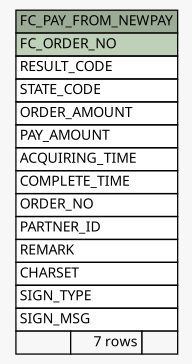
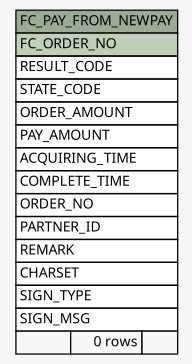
  digraph {
    bgcolor="#f7f7f7"
    fontname="Microsoft YaHei"
    fontsize=11
    nodesep=0.18
    rankdir=RL
    ranksep=0.46
-   n1 [fontname="Microsoft YaHei" fontsize=11 label=<     <TABLE BORDER="0" CELLBORDER="1" CELLSPACING="0" BGCOLOR="#ffffff">       <TR><TD COLSPAN="3" BGCOLOR="#9bab96" ALIGN="CENTER">FC_PAY_FROM_NEWPAY</TD></TR>       <TR><TD PORT="FC_ORDER_NO" COLSPAN="3" BGCOLOR="#bed1b8" ALIGN="LEFT">FC_ORDER_NO</TD></TR>       <TR><TD PORT="RESULT_CODE" COLSPAN="3" ALIGN="LEFT">RESULT_CODE</TD></TR>       <TR><TD PORT="STATE_CODE" COLSPAN="3" ALIGN="LEFT">STATE_CODE</TD></TR>       <TR><TD PORT="ORDER_AMOUNT" COLSPAN="3" ALIGN="LEFT">ORDER_AMOUNT</TD></TR>       <TR><TD PORT="PAY_AMOUNT" COLSPAN="3" ALIGN="LEFT">PAY_AMOUNT</TD></TR>       <TR><TD PORT="ACQUIRING_TIME" COLSPAN="3" ALIGN="LEFT">ACQUIRING_TIME</TD></TR>       <TR><TD PORT="COMPLETE_TIME" COLSPAN="3" ALIGN="LEFT">COMPLETE_TIME</TD></TR>       <TR><TD PORT="ORDER_NO" COLSPAN="3" ALIGN="LEFT">ORDER_NO</TD></TR>       <TR><TD PORT="PARTNER_ID" COLSPAN="3" ALIGN="LEFT">PARTNER_ID</TD></TR>       <TR><TD PORT="REMARK" COLSPAN="3" ALIGN="LEFT">REMARK</TD></TR>       <TR><TD PORT="CHARSET" COLSPAN="3" ALIGN="LEFT">CHARSET</TD></TR>       <TR><TD PORT="SIGN_TYPE" COLSPAN="3" ALIGN="LEFT">SIGN_TYPE</TD></TR>       <TR><TD PORT="SIGN_MSG" COLSPAN="3" ALIGN="LEFT">SIGN_MSG</TD></TR>       <TR><TD ALIGN="LEFT" BGCOLOR="#f7f7f7">  </TD><TD ALIGN="RIGHT" BGCOLOR="#f7f7f7">7 rows</TD><TD ALIGN="RIGHT" BGCOLOR="#f7f7f7">  </TD></TR>     </TABLE>> shape=plaintext]
+   n1 [fontname="Microsoft YaHei" fontsize=11 label=<     <TABLE BORDER="0" CELLBORDER="1" CELLSPACING="0" BGCOLOR="#ffffff">       <TR><TD COLSPAN="3" BGCOLOR="#9bab96" ALIGN="CENTER">FC_PAY_FROM_NEWPAY</TD></TR>       <TR><TD PORT="FC_ORDER_NO" COLSPAN="3" BGCOLOR="#bed1b8" ALIGN="LEFT">FC_ORDER_NO</TD></TR>       <TR><TD PORT="RESULT_CODE" COLSPAN="3" ALIGN="LEFT">RESULT_CODE</TD></TR>       <TR><TD PORT="STATE_CODE" COLSPAN="3" ALIGN="LEFT">STATE_CODE</TD></TR>       <TR><TD PORT="ORDER_AMOUNT" COLSPAN="3" ALIGN="LEFT">ORDER_AMOUNT</TD></TR>       <TR><TD PORT="PAY_AMOUNT" COLSPAN="3" ALIGN="LEFT">PAY_AMOUNT</TD></TR>       <TR><TD PORT="ACQUIRING_TIME" COLSPAN="3" ALIGN="LEFT">ACQUIRING_TIME</TD></TR>       <TR><TD PORT="COMPLETE_TIME" COLSPAN="3" ALIGN="LEFT">COMPLETE_TIME</TD></TR>       <TR><TD PORT="ORDER_NO" COLSPAN="3" ALIGN="LEFT">ORDER_NO</TD></TR>       <TR><TD PORT="PARTNER_ID" COLSPAN="3" ALIGN="LEFT">PARTNER_ID</TD></TR>       <TR><TD PORT="REMARK" COLSPAN="3" ALIGN="LEFT">REMARK</TD></TR>       <TR><TD PORT="CHARSET" COLSPAN="3" ALIGN="LEFT">CHARSET</TD></TR>       <TR><TD PORT="SIGN_TYPE" COLSPAN="3" ALIGN="LEFT">SIGN_TYPE</TD></TR>       <TR><TD PORT="SIGN_MSG" COLSPAN="3" ALIGN="LEFT">SIGN_MSG</TD></TR>       <TR><TD ALIGN="LEFT" BGCOLOR="#f7f7f7">  </TD><TD ALIGN="RIGHT" BGCOLOR="#f7f7f7">0 rows</TD><TD ALIGN="RIGHT" BGCOLOR="#f7f7f7">  </TD></TR>     </TABLE>> shape=plaintext]
  }
